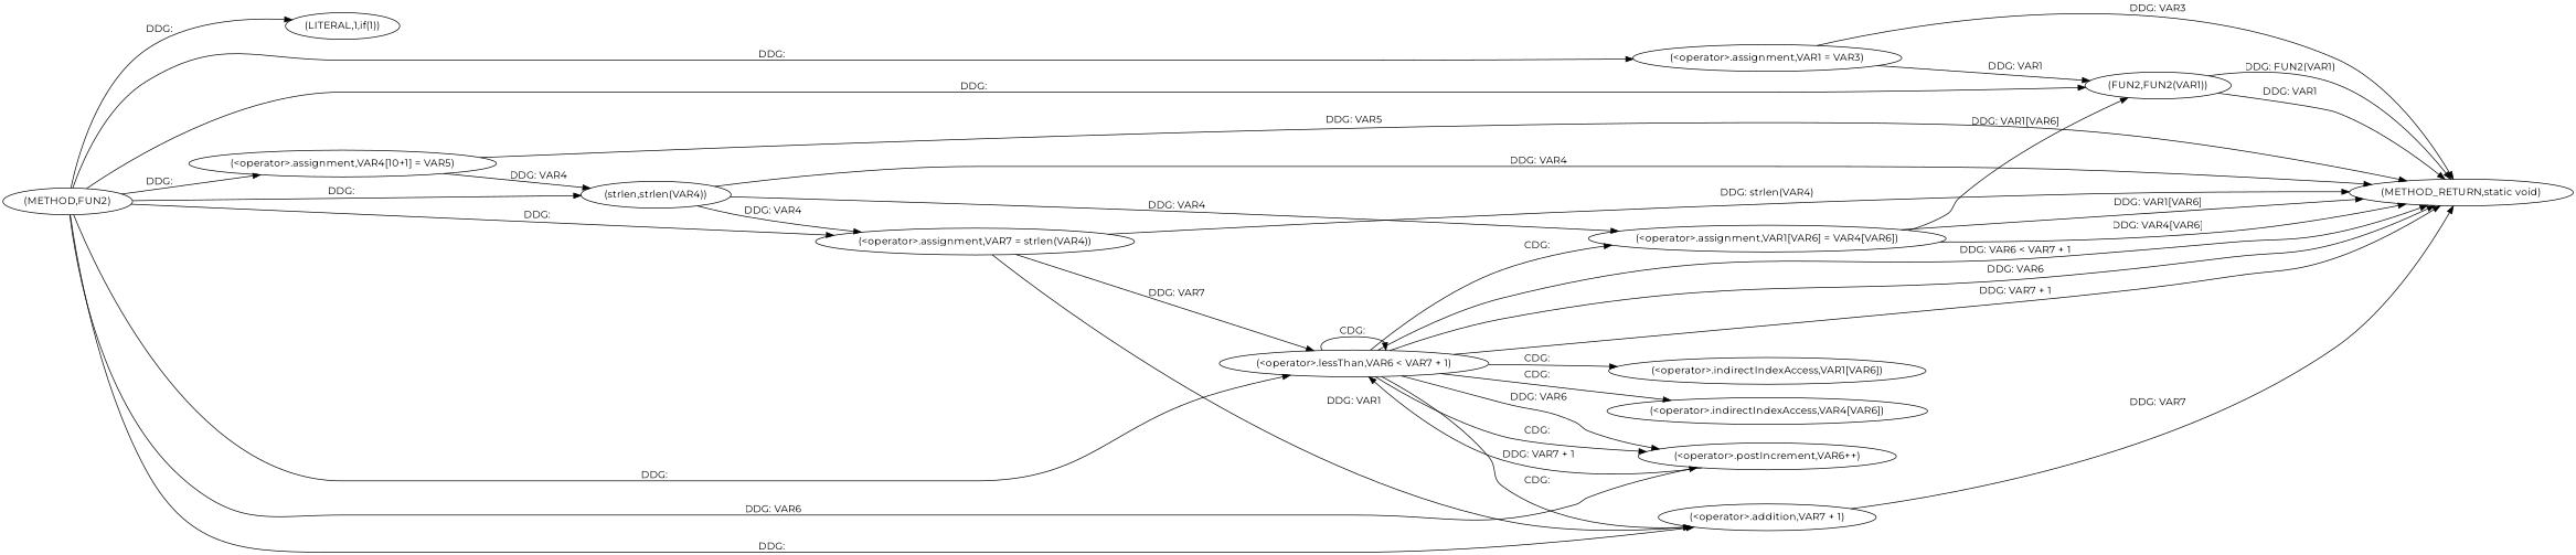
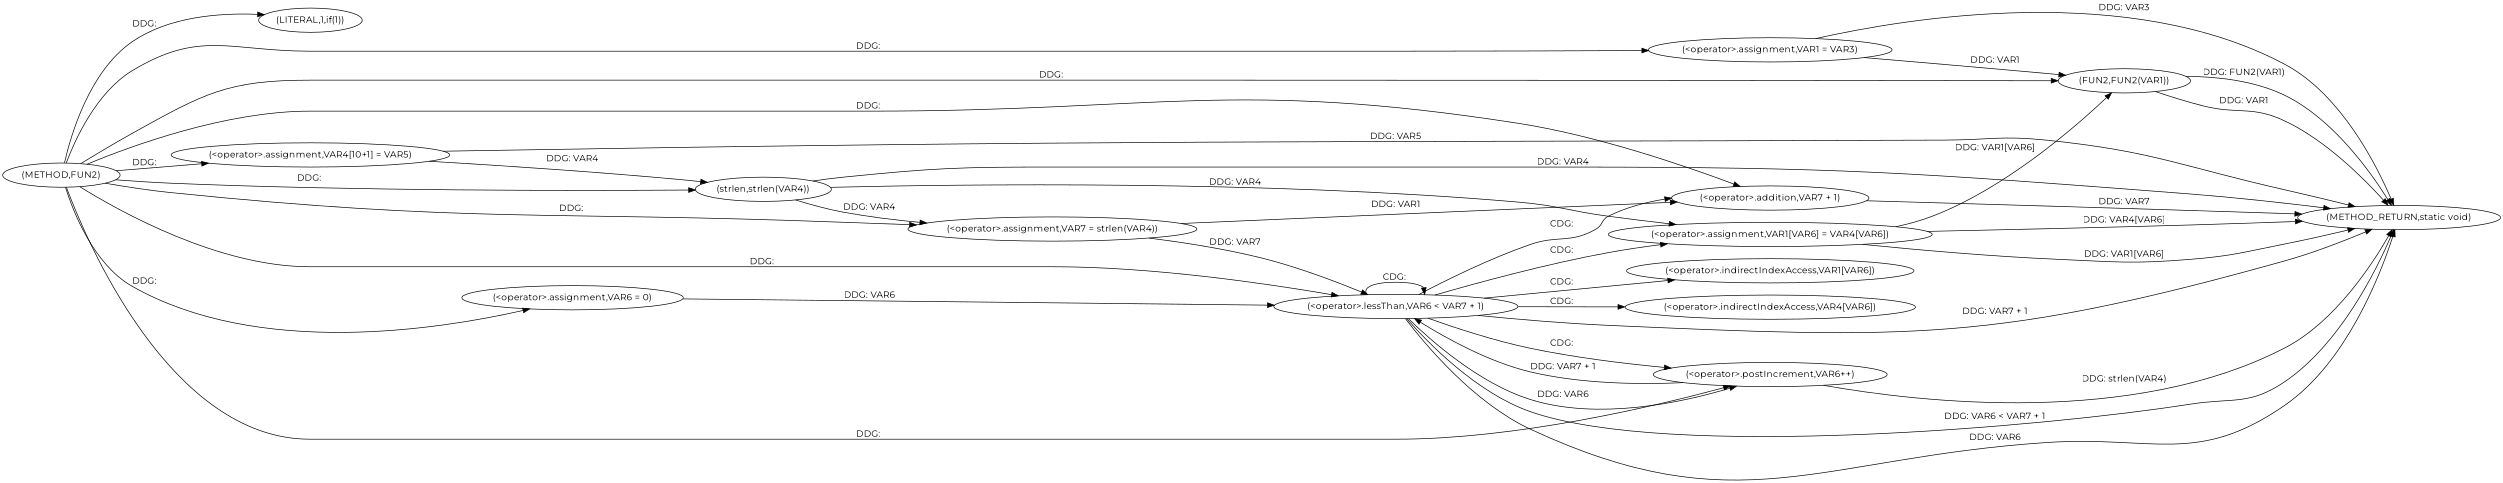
  digraph {
    fontname=Montserrat
    rankdir=LR
    node [fontname=Montserrat]
    edge [fontname=Montserrat]
    n1 [label="(METHOD,FUN2)"]
    n2 [label="(LITERAL,1,if(1))"]
    n3 [label="(<operator>.assignment,VAR1 = VAR3)"]
    n4 [label="(<operator>.assignment,VAR4[10+1] = VAR5)"]
    n5 [label="(<operator>.assignment,VAR7 = strlen(VAR4))"]
    n6 [label="(strlen,strlen(VAR4))"]
+   n7 [label="(<operator>.assignment,VAR6 = 0)"]
    n8 [label="(<operator>.lessThan,VAR6 < VAR7 + 1)"]
    n9 [label="(<operator>.addition,VAR7 + 1)"]
    n10 [label="(<operator>.postIncrement,VAR6++)"]
    n11 [label="(FUN2,FUN2(VAR1))"]
    n12 [label="(METHOD_RETURN,static void)"]
    n13 [label="(<operator>.assignment,VAR1[VAR6] = VAR4[VAR6])"]
    n14 [label="(<operator>.indirectIndexAccess,VAR1[VAR6])"]
    n15 [label="(<operator>.indirectIndexAccess,VAR4[VAR6])"]
    n1 -> n2 [label="DDG: "]
    n1 -> n3 [label="DDG: "]
    n1 -> n4 [label="DDG: "]
    n1 -> n5 [label="DDG: "]
    n1 -> n6 [label="DDG: "]
+   n1 -> n7 [label="DDG: "]
    n1 -> n8 [label="DDG: "]
    n1 -> n9 [label="DDG: "]
-   n1 -> n10 [label="DDG: VAR6"]
+   n1 -> n10 [label="DDG: "]
    n1 -> n11 [label="DDG: "]
    n3 -> n11 [label="DDG: VAR1"]
    n3 -> n12 [label="DDG: VAR3"]
    n4 -> n6 [label="DDG: VAR4"]
    n4 -> n12 [label="DDG: VAR5"]
    n5 -> n8 [label="DDG: VAR7"]
    n5 -> n9 [label="DDG: VAR1"]
-   n5 -> n12 [label="DDG: strlen(VAR4)"]
+   n10 -> n12 [label="DDG: strlen(VAR4)"]
    n6 -> n5 [label="DDG: VAR4"]
    n6 -> n12 [label="DDG: VAR4"]
    n6 -> n13 [label="DDG: VAR4"]
+   n7 -> n8 [label="DDG: VAR6"]
    n8 -> n8 [label="CDG: "]
    n8 -> n9 [label="CDG: "]
    n8 -> n10 [label="DDG: VAR6"]
    n8 -> n10 [label="CDG: "]
    n8 -> n12 [label="DDG: VAR6 < VAR7 + 1"]
    n8 -> n12 [label="DDG: VAR6"]
    n8 -> n12 [label="DDG: VAR7 + 1"]
    n8 -> n13 [label="CDG: "]
    n8 -> n14 [label="CDG: "]
    n8 -> n15 [label="CDG: "]
    n9 -> n12 [label="DDG: VAR7"]
    n10 -> n8 [label="DDG: VAR7 + 1"]
    n11 -> n12 [label="DDG: VAR1"]
    n11 -> n12 [label="DDG: FUN2(VAR1)"]
    n13 -> n11 [label="DDG: VAR1[VAR6]"]
    n13 -> n12 [label="DDG: VAR1[VAR6]"]
    n13 -> n12 [label="DDG: VAR4[VAR6]"]
  }
